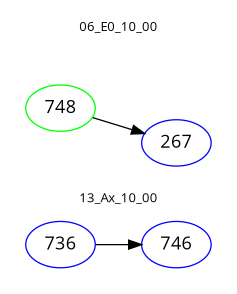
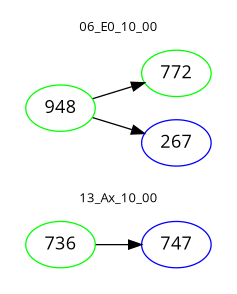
  digraph {
    fontname="Open Sans"
    rankdir=LR
    node [color=green fontname="Open Sans"]
    edge [color=black fontname="Open Sans"]
-   n1 [color=blue label=736]
-   n2 [color=blue label=746]
-   n3 [label=748]
+   n1 [label=736]
+   n2 [color=blue label=747]
+   n3 [label=948]
    n4 [color=blue label=267]
+   n5 [label=772]
    subgraph cluster_1 {
      color=white
      fontsize=10
      label="13_Ax_10_00"
      n1
      n2
    }
    subgraph cluster_2 {
      color=white
      fontsize=10
      label="06_E0_10_00"
      n3
      n4
+     n5
    }
    n1 -> n2
    n3 -> n4
+   n3 -> n5
  }
